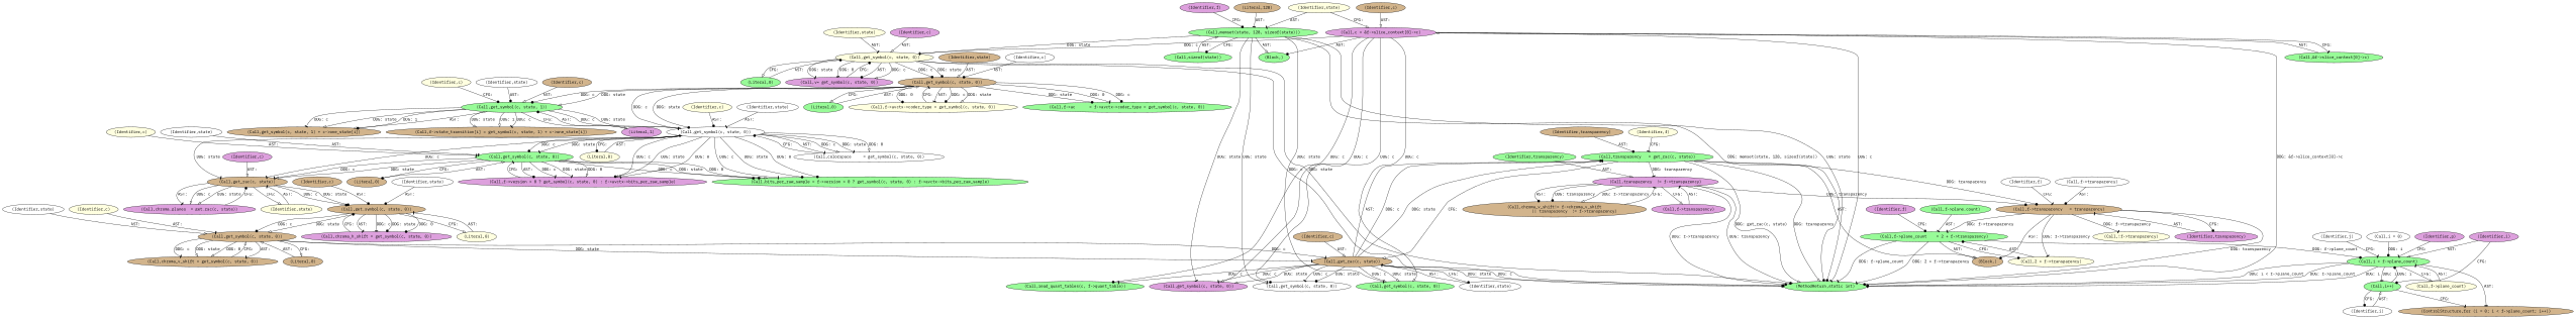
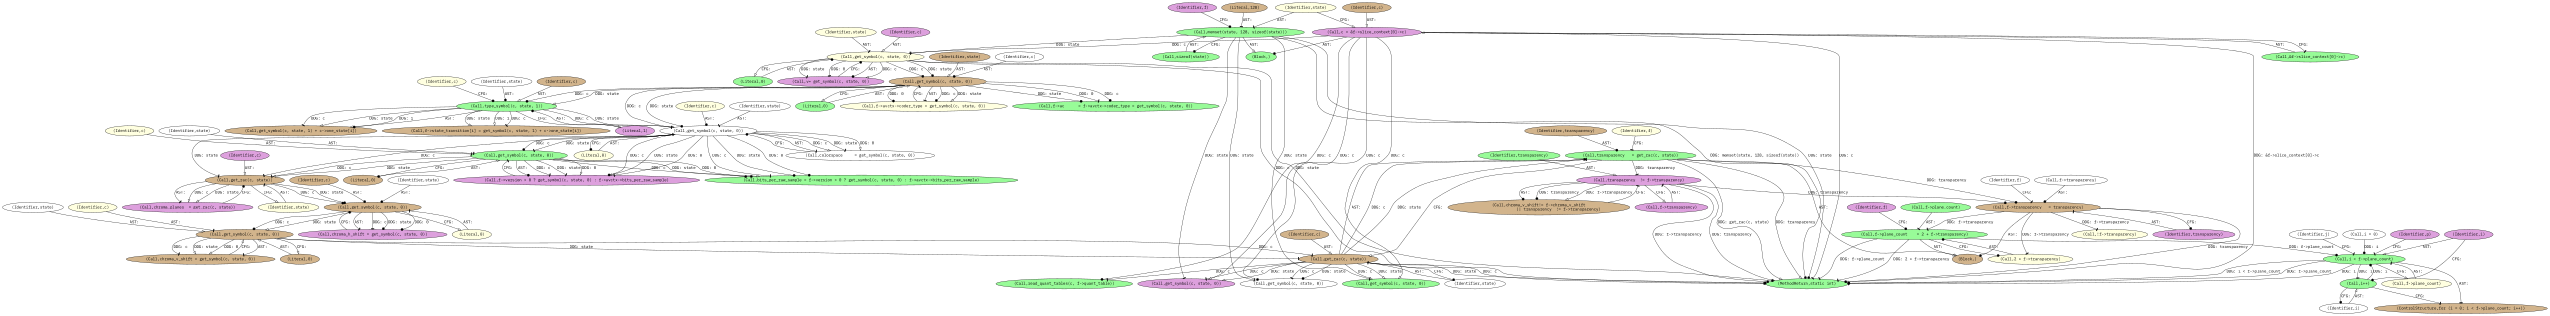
  digraph {
    fontname="IBM Plex Mono"
    node [fillcolor=tan fontname="IBM Plex Mono" style=filled]
    edge [arrowhead=dot fontname="IBM Plex Mono"]
    n1 [fillcolor=palegreen label="(Call,f->plane_count    = 2 + f->transparency)"]
    n2 [fillcolor=palegreen label="(Call,i < f->plane_count)"]
    n3 [label="(Block,)"]
    n4 [fillcolor=lightyellow label="(Call,2 + f->transparency)"]
    n5 [fillcolor=palegreen label="(MethodReturn,static int)"]
    n6 [fillcolor=palegreen label="(Call,i++)"]
    n7 [fillcolor=lightyellow label="(Call,f->plane_count)"]
    n8 [label="(ControlStructure,for (i = 0; i < f->plane_count; i++))"]
    n9 [label="(Call,f->transparency   = transparency)"]
    n10 [fillcolor=lightyellow label="(Call,!f->transparency)"]
    n11 [fillcolor=plum label="(Identifier,transparency)"]
    n12 [fillcolor=palegreen label="(Call,transparency   = get_rac(c, state))"]
    n13 [label="(Call,get_rac(c, state))"]
    n14 [fillcolor=plum label="(Call,transparency  != f->transparency)"]
    n15 [fillcolor=plum label="(Call,get_symbol(c, state, 0))"]
    n16 [fillcolor=white label="(Call,get_symbol(c, state, 0))"]
    n17 [fillcolor=palegreen label="(Call,get_symbol(c, state, 0))"]
    n18 [fillcolor=white label="(Identifier,state)"]
    n19 [fillcolor=palegreen label="(Call,read_quant_tables(c, f->quant_table))"]
    n20 [fillcolor=plum label="(Call,f->transparency)"]
    n21 [label="(Call,chroma_v_shift!= f->chroma_v_shift\n                 || transparency  != f->transparency)"]
    n22 [label="(Call,get_symbol(c, state, 0))"]
    n23 [label="(Literal,0)"]
    n24 [label="(Call,chroma_v_shift = get_symbol(c, state, 0))"]
    n25 [label="(Call,get_symbol(c, state, 0))"]
    n26 [fillcolor=lightyellow label="(Literal,0)"]
    n27 [fillcolor=plum label="(Call,chroma_h_shift = get_symbol(c, state, 0))"]
    n28 [label="(Call,get_rac(c, state))"]
    n29 [fillcolor=plum label="(Call,chroma_planes  = get_rac(c, state))"]
    n30 [fillcolor=lightyellow label="(Identifier,state)"]
    n31 [fillcolor=white label="(Call,get_symbol(c, state, 0))"]
    n32 [fillcolor=palegreen label="(Call,get_symbol(c, state, 0))"]
    n33 [fillcolor=lightyellow label="(Literal,0)"]
    n34 [fillcolor=plum label="(Call,f->version > 0 ? get_symbol(c, state, 0) : f->avctx->bits_per_raw_sample)"]
    n35 [fillcolor=palegreen label="(Call,bits_per_raw_sample = f->version > 0 ? get_symbol(c, state, 0) : f->avctx->bits_per_raw_sample)"]
    n36 [fillcolor=white label="(Call,colorspace     = get_symbol(c, state, 0))"]
    n37 [label="(Literal,0)"]
    n38 [label="(Call,get_symbol(c, state, 0))"]
-   n39 [fillcolor=palegreen label="(Call,get_symbol(c, state, 1))"]
+   n39 [fillcolor=palegreen label="(Call,type_symbol(c, state, 1))"]
    n40 [fillcolor=palegreen label="(Literal,0)"]
    n41 [fillcolor=lightyellow label="(Call,f->avctx->coder_type = get_symbol(c, state, 0))"]
    n42 [fillcolor=palegreen label="(Call,f->ac      = f->avctx->coder_type = get_symbol(c, state, 0))"]
    n43 [label="(Call,f->state_transition[i] = get_symbol(c, state, 1) + c->one_state[i])"]
    n44 [fillcolor=plum label="(Literal,1)"]
    n45 [label="(Call,get_symbol(c, state, 1) + c->one_state[i])"]
    n46 [fillcolor=lightyellow label="(Call,get_symbol(c, state, 0))"]
    n47 [fillcolor=palegreen label="(Literal,0)"]
    n48 [fillcolor=plum label="(Call,v= get_symbol(c, state, 0))"]
    n49 [fillcolor=plum label="(Call,c = &f->slice_context[0]->c)"]
    n50 [fillcolor=palegreen label="(Block,)"]
    n51 [fillcolor=palegreen label="(Call,&f->slice_context[0]->c)"]
    n52 [fillcolor=palegreen label="(Call,memset(state, 128, sizeof(state)))"]
    n53 [fillcolor=palegreen label="(Call,sizeof(state))"]
    n54 [fillcolor=white label="(Identifier,i)"]
    n55 [label="(Identifier,c)"]
    n56 [label="(Identifier,transparency)"]
    n57 [fillcolor=plum label="(Identifier,f)"]
    n58 [fillcolor=white label="(Identifier,j)"]
    n59 [fillcolor=white label="(Identifier,state)"]
    n60 [label="(Literal,128)"]
    n61 [label="(Identifier,state)"]
    n62 [fillcolor=palegreen label="(Identifier,transparency)"]
    n63 [fillcolor=plum label="(Identifier,f)"]
    n64 [label="(Identifier,c)"]
    n65 [label="(Identifier,c)"]
    n66 [fillcolor=white label="(Identifier,c)"]
    n67 [fillcolor=white label="(Call,i = 0)"]
    n68 [fillcolor=plum label="(Identifier,i)"]
    n69 [fillcolor=lightyellow label="(Identifier,c)"]
    n70 [fillcolor=white label="(Identifier,state)"]
    n71 [fillcolor=white label="(Identifier,f)"]
    n72 [label="(Identifier,c)"]
    n73 [fillcolor=plum label="(Identifier,p)"]
    n74 [fillcolor=plum label="(Identifier,c)"]
    n75 [fillcolor=lightyellow label="(Identifier,c)"]
    n76 [fillcolor=white label="(Call,f->transparency)"]
    n77 [fillcolor=lightyellow label="(Identifier,state)"]
    n78 [fillcolor=palegreen label="(Call,f->plane_count)"]
    n79 [fillcolor=plum label="(Identifier,c)"]
    n80 [fillcolor=white label="(Identifier,state)"]
    n81 [fillcolor=lightyellow label="(Identifier,state)"]
    n82 [fillcolor=lightyellow label="(Identifier,f)"]
    n83 [fillcolor=lightyellow label="(Identifier,c)"]
    n84 [fillcolor=white label="(Identifier,state)"]
    n85 [fillcolor=lightyellow label="(Identifier,c)"]
    n86 [fillcolor=white label="(Identifier,state)"]
    n1 -> n2 [label="DDG: f->plane_count"]
    n1 -> n3 [arrowhead=onormal label="AST: "]
    n1 -> n4 [label="CFG: "]
    n1 -> n5 [arrowhead=tee label="DDG: f->plane_count"]
    n1 -> n5 [arrowhead=tee label="DDG: 2 + f->transparency"]
    n2 -> n5 [label="DDG: i < f->plane_count"]
    n2 -> n5 [label="DDG: f->plane_count"]
    n2 -> n5 [arrowhead=tee label="DDG: i"]
    n2 -> n6 [arrowhead=tee label="DDG: i"]
    n2 -> n7 [arrowhead=onormal label="CFG: "]
    n2 -> n8 [arrowhead=tee label="AST: "]
    n4 -> n1 [label="AST: "]
    n6 -> n2 [label="DDG: i"]
    n6 -> n8 [arrowhead=tee label="CFG: "]
    n6 -> n54 [label="CFG: "]
    n7 -> n2 [arrowhead=tee label="AST: "]
    n9 -> n1 [arrowhead=tee label="DDG: f->transparency"]
    n9 -> n3 [label="AST: "]
    n9 -> n4 [arrowhead=tee label="DDG: f->transparency"]
    n9 -> n5 [label="DDG: transparency"]
    n9 -> n10 [arrowhead=tee label="DDG: f->transparency"]
    n9 -> n11 [label="CFG: "]
    n11 -> n9 [arrowhead=tee label="AST: "]
    n12 -> n3 [arrowhead=onormal label="AST: "]
    n12 -> n5 [arrowhead=onormal label="DDG: get_rac(c, state)"]
    n12 -> n5 [arrowhead=onormal label="DDG: transparency"]
    n12 -> n9 [label="DDG: transparency"]
    n12 -> n13 [arrowhead=onormal label="CFG: "]
    n12 -> n14 [arrowhead=tee label="DDG: transparency"]
    n13 -> n5 [label="DDG: state"]
    n13 -> n5 [label="DDG: c"]
    n13 -> n12 [label="AST: "]
    n13 -> n12 [arrowhead=onormal label="DDG: c"]
    n13 -> n12 [arrowhead=tee label="DDG: state"]
    n13 -> n15 [arrowhead=tee label="DDG: c"]
    n13 -> n15 [arrowhead=onormal label="DDG: state"]
    n13 -> n16 [arrowhead=tee label="DDG: c"]
    n13 -> n16 [label="DDG: state"]
    n13 -> n17 [arrowhead=onormal label="DDG: c"]
    n13 -> n17 [arrowhead=onormal label="DDG: state"]
    n13 -> n18 [label="CFG: "]
    n13 -> n19 [arrowhead=tee label="DDG: c"]
    n14 -> n5 [label="DDG: f->transparency"]
    n14 -> n5 [arrowhead=onormal label="DDG: transparency"]
    n14 -> n9 [label="DDG: transparency"]
    n14 -> n20 [arrowhead=onormal label="CFG: "]
    n14 -> n21 [label="AST: "]
    n14 -> n21 [label="DDG: transparency"]
    n14 -> n21 [arrowhead=onormal label="DDG: f->transparency"]
    n18 -> n13 [arrowhead=tee label="AST: "]
    n20 -> n14 [arrowhead=tee label="AST: "]
    n21 -> n14 [arrowhead=tee label="CFG: "]
    n22 -> n13 [arrowhead=tee label="DDG: c"]
    n22 -> n13 [arrowhead=tee label="DDG: state"]
    n22 -> n23 [arrowhead=onormal label="CFG: "]
    n22 -> n24 [arrowhead=tee label="AST: "]
    n22 -> n24 [arrowhead=tee label="DDG: c"]
    n22 -> n24 [arrowhead=onormal label="DDG: state"]
    n22 -> n24 [arrowhead=onormal label="DDG: 0"]
    n23 -> n22 [arrowhead=onormal label="AST: "]
    n24 -> n22 [arrowhead=onormal label="CFG: "]
    n25 -> n22 [label="DDG: c"]
    n25 -> n22 [arrowhead=onormal label="DDG: state"]
    n25 -> n26 [arrowhead=onormal label="CFG: "]
    n25 -> n27 [arrowhead=tee label="AST: "]
    n25 -> n27 [arrowhead=tee label="DDG: c"]
    n25 -> n27 [label="DDG: state"]
    n25 -> n27 [label="DDG: 0"]
    n26 -> n25 [arrowhead=tee label="AST: "]
    n27 -> n25 [label="CFG: "]
    n28 -> n25 [label="DDG: c"]
    n28 -> n25 [label="DDG: state"]
    n28 -> n29 [arrowhead=tee label="AST: "]
    n28 -> n29 [arrowhead=onormal label="DDG: c"]
    n28 -> n29 [arrowhead=onormal label="DDG: state"]
    n28 -> n30 [arrowhead=onormal label="CFG: "]
    n29 -> n28 [label="CFG: "]
    n30 -> n28 [arrowhead=tee label="AST: "]
    n31 -> n28 [arrowhead=tee label="DDG: c"]
    n31 -> n28 [arrowhead=tee label="DDG: state"]
    n31 -> n32 [label="DDG: c"]
    n31 -> n32 [arrowhead=tee label="DDG: state"]
    n31 -> n33 [label="CFG: "]
    n31 -> n34 [label="DDG: c"]
    n31 -> n34 [arrowhead=onormal label="DDG: state"]
    n31 -> n34 [arrowhead=tee label="DDG: 0"]
    n31 -> n35 [arrowhead=tee label="DDG: c"]
    n31 -> n35 [label="DDG: state"]
    n31 -> n35 [label="DDG: 0"]
    n31 -> n36 [arrowhead=tee label="AST: "]
    n31 -> n36 [arrowhead=onormal label="DDG: c"]
    n31 -> n36 [arrowhead=tee label="DDG: state"]
    n31 -> n36 [arrowhead=onormal label="DDG: 0"]
    n32 -> n28 [arrowhead=tee label="DDG: c"]
    n32 -> n28 [arrowhead=onormal label="DDG: state"]
    n32 -> n34 [label="AST: "]
    n32 -> n34 [arrowhead=tee label="DDG: c"]
    n32 -> n34 [arrowhead=tee label="DDG: state"]
    n32 -> n34 [arrowhead=onormal label="DDG: 0"]
    n32 -> n35 [arrowhead=onormal label="DDG: c"]
    n32 -> n35 [label="DDG: state"]
    n32 -> n35 [label="DDG: 0"]
    n32 -> n37 [label="CFG: "]
    n33 -> n31 [arrowhead=tee label="AST: "]
    n34 -> n32 [arrowhead=tee label="CFG: "]
    n36 -> n31 [label="CFG: "]
    n37 -> n32 [arrowhead=onormal label="AST: "]
    n38 -> n31 [arrowhead=tee label="DDG: c"]
    n38 -> n31 [label="DDG: state"]
    n38 -> n39 [label="DDG: c"]
    n38 -> n39 [arrowhead=onormal label="DDG: state"]
    n38 -> n40 [arrowhead=onormal label="CFG: "]
    n38 -> n41 [arrowhead=tee label="AST: "]
    n38 -> n41 [label="DDG: c"]
    n38 -> n41 [arrowhead=onormal label="DDG: state"]
    n38 -> n41 [label="DDG: 0"]
    n38 -> n42 [label="DDG: c"]
    n38 -> n42 [label="DDG: state"]
    n38 -> n42 [arrowhead=tee label="DDG: 0"]
    n39 -> n31 [arrowhead=onormal label="DDG: c"]
    n39 -> n31 [arrowhead=onormal label="DDG: state"]
    n39 -> n43 [arrowhead=tee label="DDG: c"]
    n39 -> n43 [arrowhead=onormal label="DDG: state"]
    n39 -> n43 [arrowhead=onormal label="DDG: 1"]
    n39 -> n44 [arrowhead=onormal label="CFG: "]
    n39 -> n45 [arrowhead=onormal label="AST: "]
    n39 -> n45 [arrowhead=tee label="DDG: c"]
    n39 -> n45 [arrowhead=onormal label="DDG: state"]
    n39 -> n45 [label="DDG: 1"]
    n40 -> n38 [arrowhead=onormal label="AST: "]
    n41 -> n38 [arrowhead=tee label="CFG: "]
    n44 -> n39 [label="AST: "]
    n46 -> n5 [arrowhead=onormal label="DDG: c"]
    n46 -> n5 [label="DDG: state"]
    n46 -> n38 [label="DDG: c"]
    n46 -> n38 [label="DDG: state"]
    n46 -> n47 [arrowhead=onormal label="CFG: "]
    n46 -> n48 [label="AST: "]
    n46 -> n48 [arrowhead=onormal label="DDG: c"]
    n46 -> n48 [arrowhead=tee label="DDG: state"]
    n46 -> n48 [arrowhead=tee label="DDG: 0"]
    n47 -> n46 [label="AST: "]
    n48 -> n46 [label="CFG: "]
    n49 -> n5 [arrowhead=tee label="DDG: c"]
    n49 -> n5 [arrowhead=onormal label="DDG: &f->slice_context[0]->c"]
    n49 -> n15 [arrowhead=onormal label="DDG: c"]
    n49 -> n16 [label="DDG: c"]
    n49 -> n17 [arrowhead=onormal label="DDG: c"]
    n49 -> n19 [label="DDG: c"]
    n49 -> n46 [arrowhead=onormal label="DDG: c"]
    n49 -> n50 [label="AST: "]
    n49 -> n51 [arrowhead=tee label="CFG: "]
    n51 -> n49 [arrowhead=onormal label="AST: "]
    n52 -> n5 [label="DDG: memset(state, 128, sizeof(state))"]
    n52 -> n5 [label="DDG: state"]
    n52 -> n15 [arrowhead=tee label="DDG: state"]
    n52 -> n16 [arrowhead=tee label="DDG: state"]
    n52 -> n17 [arrowhead=tee label="DDG: state"]
    n52 -> n46 [arrowhead=tee label="DDG: state"]
    n52 -> n50 [arrowhead=onormal label="AST: "]
    n52 -> n53 [label="CFG: "]
    n53 -> n52 [arrowhead=onormal label="AST: "]
    n54 -> n6 [arrowhead=onormal label="AST: "]
    n55 -> n49 [arrowhead=onormal label="AST: "]
    n56 -> n12 [label="AST: "]
    n57 -> n52 [label="CFG: "]
    n58 -> n2 [arrowhead=tee label="CFG: "]
    n59 -> n39 [label="AST: "]
    n60 -> n52 [arrowhead=tee label="AST: "]
    n61 -> n38 [arrowhead=onormal label="AST: "]
    n62 -> n14 [arrowhead=onormal label="AST: "]
    n63 -> n1 [label="CFG: "]
    n64 -> n39 [arrowhead=onormal label="AST: "]
    n65 -> n13 [arrowhead=onormal label="AST: "]
    n66 -> n38 [label="AST: "]
    n67 -> n2 [label="DDG: i"]
    n68 -> n2 [arrowhead=onormal label="AST: "]
    n68 -> n6 [label="CFG: "]
    n69 -> n31 [label="AST: "]
    n70 -> n31 [arrowhead=tee label="AST: "]
    n71 -> n9 [arrowhead=tee label="CFG: "]
    n72 -> n25 [label="AST: "]
    n73 -> n2 [arrowhead=tee label="CFG: "]
    n74 -> n28 [arrowhead=onormal label="AST: "]
    n75 -> n39 [label="CFG: "]
    n76 -> n9 [label="AST: "]
    n77 -> n46 [arrowhead=tee label="AST: "]
    n78 -> n1 [arrowhead=tee label="AST: "]
    n79 -> n46 [arrowhead=onormal label="AST: "]
    n80 -> n22 [arrowhead=onormal label="AST: "]
    n81 -> n49 [arrowhead=onormal label="CFG: "]
    n81 -> n52 [arrowhead=tee label="AST: "]
    n82 -> n12 [arrowhead=tee label="CFG: "]
    n83 -> n32 [arrowhead=tee label="AST: "]
    n84 -> n25 [label="AST: "]
    n85 -> n22 [arrowhead=tee label="AST: "]
    n86 -> n32 [arrowhead=tee label="AST: "]
  }
